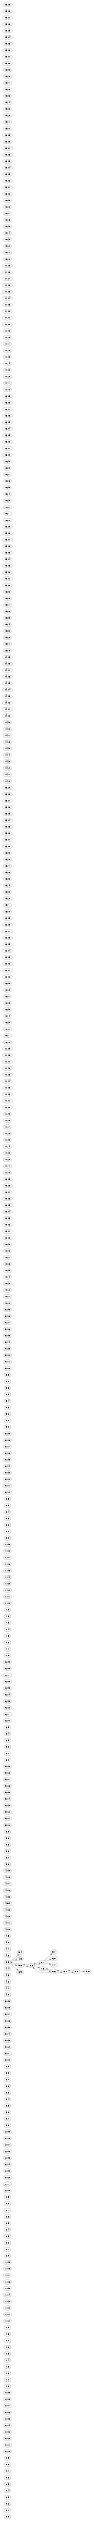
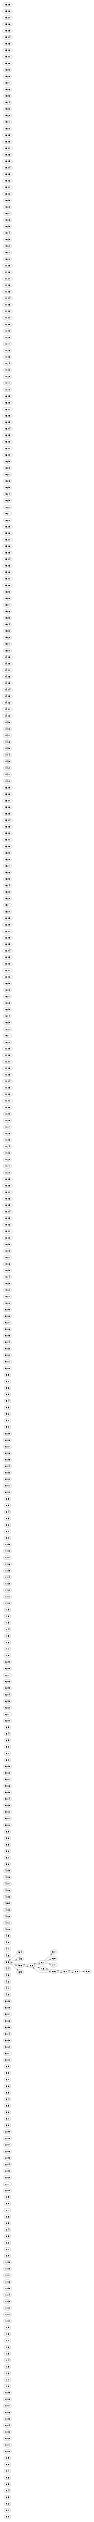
  digraph {
    rankdir=LR
    n1 [label="0, 0"]
    n2 [label="0, 1"]
    n3 [label="0, 2"]
    n4 [label="0, 3"]
    n5 [label="0, 4"]
    n6 [label="0, 5"]
    n7 [label="0, 6"]
    n8 [label="0, 7"]
    n9 [label="0, 8"]
    n10 [label="0, 9"]
    n11 [label="0, 10"]
    n12 [label="0, 11"]
    n13 [label="0, 12"]
    n14 [label="0, 13"]
    n15 [label="0, 14"]
    n16 [label="0, 15"]
    n17 [label="0, 16"]
    n18 [label="0, 17"]
    n19 [label="0, 18"]
    n20 [label="0, 19"]
    n21 [label="1, 0"]
    n22 [label="1, 1"]
    n23 [label="1, 2"]
    n24 [label="1, 3"]
    n25 [label="1, 4"]
    n26 [label="1, 5"]
    n27 [label="1, 6"]
    n28 [label="1, 7"]
    n29 [label="1, 8"]
    n30 [label="1, 9"]
    n31 [label="1, 10"]
    n32 [label="1, 11"]
    n33 [label="1, 12"]
    n34 [label="1, 13"]
    n35 [label="1, 14"]
    n36 [label="1, 15"]
    n37 [label="1, 16"]
    n38 [label="1, 17"]
    n39 [label="1, 18"]
    n40 [label="1, 19"]
    n41 [label="2, 0"]
    n42 [label="2, 1"]
    n43 [label="2, 2"]
    n44 [label="2, 3"]
    n45 [label="2, 4"]
    n46 [label="2, 5"]
    n47 [label="2, 6"]
    n48 [label="2, 7"]
    n49 [label="2, 8"]
    n50 [label="2, 9"]
    n51 [label="2, 10"]
    n52 [label="2, 11"]
    n53 [label="2, 12"]
    n54 [label="2, 13"]
    n55 [label="2, 14"]
    n56 [label="2, 15"]
    n57 [label="2, 16"]
    n58 [label="2, 17"]
    n59 [label="2, 18"]
    n60 [label="2, 19"]
    n61 [label="3, 0"]
    n62 [label="3, 1"]
    n63 [label="3, 2"]
    n64 [label="3, 3"]
    n65 [label="3, 4"]
    n66 [label="3, 5"]
    n67 [label="3, 6"]
    n68 [label="3, 7"]
    n69 [label="3, 8"]
    n70 [label="3, 9"]
    n71 [label="3, 10"]
    n72 [label="3, 11"]
    n73 [label="3, 12"]
    n74 [label="3, 13"]
    n75 [label="3, 14"]
    n76 [label="3, 15"]
    n77 [label="3, 16"]
    n78 [label="3, 17"]
    n79 [label="3, 18"]
    n80 [label="3, 19"]
    n81 [label="4, 0"]
    n82 [label="4, 1"]
    n83 [label="4, 2"]
    n84 [label="4, 3"]
    n85 [label="4, 4"]
    n86 [label="4, 5"]
    n87 [label="4, 6"]
    n88 [label="4, 7"]
    n89 [label="4, 8"]
    n90 [label="4, 9"]
    n91 [label="4, 10"]
    n92 [label="4, 11"]
    n93 [label="4, 12"]
    n94 [label="4, 13"]
    n95 [label="4, 54"]
    n96 [label="4, 15"]
    n97 [label="4, 16"]
    n98 [label="4, 17"]
    n99 [label="4, 18"]
    n100 [label="4, 19"]
    n101 [label="5, 0"]
    n102 [label="5, 1"]
    n103 [label="5, 2"]
    n104 [label="5, 3"]
    n105 [label="5, 4"]
    n106 [label="5, 5"]
    n107 [label="5, 6"]
    n108 [label="6, 5"]
    n109 [label="6, 6"]
    n110 [label="6, 7"]
    n111 [label="7, 6"]
    n112 [label="5, 7"]
    n113 [label="5, 8"]
    n114 [label="5, 9"]
    n115 [label="5, 10"]
    n116 [label="5, 11"]
    n117 [label="5, 12"]
    n118 [label="5, 13"]
    n119 [label="5, 14"]
    n120 [label="5, 15"]
    n121 [label="5, 16"]
    n122 [label="5, 17"]
    n123 [label="5, 18"]
    n124 [label="5, 19"]
    n125 [label="6, 0"]
    n126 [label="6, 1"]
    n127 [label="6, 2"]
    n128 [label="6, 3"]
    n129 [label="6, 4"]
    n130 [label="6, 8"]
    n131 [label="7, 7"]
    n132 [label="8, 6"]
    n133 [label="6, 9"]
    n134 [label="6, 10"]
    n135 [label="6, 11"]
    n136 [label="6, 12"]
    n137 [label="6, 13"]
    n138 [label="6, 14"]
    n139 [label="6, 15"]
    n140 [label="6, 16"]
    n141 [label="6, 17"]
    n142 [label="6, 18"]
    n143 [label="6, 19"]
    n144 [label="7, 0"]
    n145 [label="7, 1"]
    n146 [label="7, 2"]
    n147 [label="7, 3"]
    n148 [label="7, 4"]
    n149 [label="7, 5"]
    n150 [label="8, 7"]
    n151 [label="7, 8"]
    n152 [label="7, 9"]
    n153 [label="7, 10"]
    n154 [label="7, 11"]
    n155 [label="7, 12"]
    n156 [label="7, 13"]
    n157 [label="7, 14"]
    n158 [label="7, 15"]
    n159 [label="7, 16"]
    n160 [label="7, 17"]
    n161 [label="7, 18"]
    n162 [label="7, 19"]
    n163 [label="8, 0"]
    n164 [label="8, 1"]
    n165 [label="8, 2"]
    n166 [label="8, 3"]
    n167 [label="8, 4"]
    n168 [label="8, 5"]
    n169 [label="8, 8"]
    n170 [label="9, 8"]
    n171 [label="8, 9"]
    n172 [label="8, 10"]
    n173 [label="8, 11"]
    n174 [label="8, 12"]
    n175 [label="8, 13"]
    n176 [label="8, 14"]
    n177 [label="8, 15"]
    n178 [label="8, 16"]
    n179 [label="8, 17"]
    n180 [label="8, 18"]
    n181 [label="8, 19"]
    n182 [label="9, 0"]
    n183 [label="9, 1"]
    n184 [label="9, 2"]
    n185 [label="9, 3"]
    n186 [label="9, 4"]
    n187 [label="9, 5"]
    n188 [label="9, 6"]
    n189 [label="9, 7"]
    n190 [label="9, 9"]
    n191 [label="9, 10"]
    n192 [label="9, 11"]
    n193 [label="9, 12"]
    n194 [label="9, 13"]
    n195 [label="9, 14"]
    n196 [label="9, 15"]
    n197 [label="9, 16"]
    n198 [label="9, 17"]
    n199 [label="9, 18"]
    n200 [label="9, 79"]
    n201 [label="10, 0"]
    n202 [label="10, 1"]
    n203 [label="10, 2"]
    n204 [label="10, 3"]
    n205 [label="10, 4"]
    n206 [label="10, 5"]
    n207 [label="10, 6"]
    n208 [label="10, 7"]
    n209 [label="10, 8"]
    n210 [label="10, 9"]
    n211 [label="10, 10"]
    n212 [label="10, 11"]
    n213 [label="10, 12"]
    n214 [label="10, 13"]
    n215 [label="10, 14"]
    n216 [label="10, 15"]
    n217 [label="10, 16"]
    n218 [label="10, 17"]
    n219 [label="10, 18"]
    n220 [label="10, 19"]
    n221 [label="11, 0"]
    n222 [label="11, 1"]
    n223 [label="11, 2"]
    n224 [label="11, 3"]
    n225 [label="11, 4"]
    n226 [label="11, 5"]
    n227 [label="11, 6"]
    n228 [label="11, 7"]
    n229 [label="11, 8"]
    n230 [label="11, 9"]
    n231 [label="11, 10"]
    n232 [label="11, 11"]
    n233 [label="11, 12"]
    n234 [label="11, 13"]
    n235 [label="11, 14"]
    n236 [label="11, 15"]
    n237 [label="11, 16"]
    n238 [label="11, 17"]
    n239 [label="11, 18"]
    n240 [label="11, 19"]
    n241 [label="12, 0"]
    n242 [label="12, 1"]
    n243 [label="12, 2"]
    n244 [label="12, 3"]
    n245 [label="12, 4"]
    n246 [label="12, 5"]
    n247 [label="12, 6"]
    n248 [label="12, 7"]
    n249 [label="12, 8"]
    n250 [label="12, 9"]
    n251 [label="12, 10"]
    n252 [label="12, 11"]
    n253 [label="12, 12"]
    n254 [label="12, 13"]
    n255 [label="12, 14"]
    n256 [label="12, 15"]
    n257 [label="12, 16"]
    n258 [label="12, 17"]
    n259 [label="12, 18"]
    n260 [label="12, 19"]
    n261 [label="13, 0"]
    n262 [label="13, 1"]
    n263 [label="13, 2"]
    n264 [label="13, 3"]
    n265 [label="13, 4"]
    n266 [label="13, 5"]
    n267 [label="13, 6"]
    n268 [label="13, 7"]
    n269 [label="13, 8"]
    n270 [label="13, 9"]
    n271 [label="13, 10"]
    n272 [label="13, 11"]
    n273 [label="13, 12"]
    n274 [label="13, 13"]
    n275 [label="13, 14"]
    n276 [label="13, 15"]
    n277 [label="13, 16"]
    n278 [label="13, 17"]
    n279 [label="13, 18"]
    n280 [label="13, 19"]
    n281 [label="14, 0"]
    n282 [label="14, 1"]
    n283 [label="14, 2"]
    n284 [label="14, 3"]
    n285 [label="14, 4"]
    n286 [label="14, 5"]
    n287 [label="14, 6"]
    n288 [label="14, 7"]
    n289 [label="14, 8"]
    n290 [label="14, 9"]
    n291 [label="14, 10"]
    n292 [label="14, 11"]
    n293 [label="14, 12"]
    n294 [label="14, 13"]
    n295 [label="14, 14"]
    n296 [label="14, 15"]
    n297 [label="14, 16"]
    n298 [label="14, 17"]
    n299 [label="14, 18"]
    n300 [label="14, 19"]
    n301 [label="15, 0"]
    n302 [label="15, 1"]
    n303 [label="15, 2"]
    n304 [label="15, 3"]
    n305 [label="15, 4"]
    n306 [label="15, 5"]
    n307 [label="15, 6"]
    n308 [label="15, 7"]
    n309 [label="15, 8"]
    n310 [label="15, 9"]
    n311 [label="15, 10"]
    n312 [label="15, 11"]
    n313 [label="15, 12"]
    n314 [label="15, 13"]
    n315 [label="15, 14"]
    n316 [label="15, 15"]
    n317 [label="15, 16"]
    n318 [label="15, 17"]
    n319 [label="15, 18"]
    n320 [label="15, 19"]
    n321 [label="16, 0"]
    n322 [label="16, 1"]
    n323 [label="16, 2"]
    n324 [label="16, 3"]
    n325 [label="16, 4"]
    n326 [label="16, 5"]
    n327 [label="16, 6"]
    n328 [label="16, 7"]
    n329 [label="16, 8"]
    n330 [label="16, 9"]
    n331 [label="16, 10"]
    n332 [label="16, 11"]
    n333 [label="16, 12"]
    n334 [label="16, 13"]
    n335 [label="16, 14"]
    n336 [label="16, 15"]
    n337 [label="16, 16"]
    n338 [label="16, 17"]
    n339 [label="16, 18"]
    n340 [label="16, 19"]
    n341 [label="17, 0"]
    n342 [label="17, 1"]
    n343 [label="17, 2"]
    n344 [label="17, 3"]
    n345 [label="17, 4"]
    n346 [label="17, 5"]
    n347 [label="17, 6"]
    n348 [label="17, 7"]
    n349 [label="17, 8"]
    n350 [label="17, 9"]
    n351 [label="17, 10"]
    n352 [label="17, 11"]
    n353 [label="17, 12"]
    n354 [label="17, 13"]
    n355 [label="17, 14"]
    n356 [label="17, 15"]
    n357 [label="17, 16"]
    n358 [label="17, 17"]
    n359 [label="17, 18"]
    n360 [label="17, 19"]
    n361 [label="18, 0"]
    n362 [label="18, 1"]
    n363 [label="18, 2"]
    n364 [label="18, 3"]
    n365 [label="18, 4"]
    n366 [label="18, 5"]
    n367 [label="18, 6"]
    n368 [label="18, 7"]
    n369 [label="18, 8"]
    n370 [label="18, 9"]
    n371 [label="18, 10"]
    n372 [label="18, 11"]
    n373 [label="18, 12"]
    n374 [label="18, 13"]
    n375 [label="18, 14"]
    n376 [label="18, 15"]
    n377 [label="18, 16"]
    n378 [label="18, 17"]
    n379 [label="18, 18"]
    n380 [label="18, 19"]
    n381 [label="19, 0"]
    n382 [label="19, 1"]
    n383 [label="19, 2"]
    n384 [label="19, 3"]
    n385 [label="19, 4"]
    n386 [label="19, 5"]
    n387 [label="19, 6"]
    n388 [label="19, 7"]
    n389 [label="19, 8"]
    n390 [label="19, 9"]
    n391 [label="19, 10"]
    n392 [label="19, 11"]
    n393 [label="19, 12"]
    n394 [label="19, 13"]
    n395 [label="19, 14"]
    n396 [label="19, 15"]
    n397 [label="19, 16"]
    n398 [label="19, 17"]
    n399 [label="19, 18"]
    n400 [label="19, 19"]
    n106 -> n86
-   n106 -> n105
+   n105 -> n106
    n106 -> n107
    n106 -> n108
    n107 -> n106
    n107 -> n109
    n109 -> n107
    n109 -> n110
    n109 -> n111
    n110 -> n109
    n110 -> n112
    n110 -> n130
    n110 -> n131
    n111 -> n132
    n132 -> n109
    n132 -> n111
    n132 -> n150
    n150 -> n132
    n150 -> n169
    n169 -> n150
    n169 -> n170
  }
